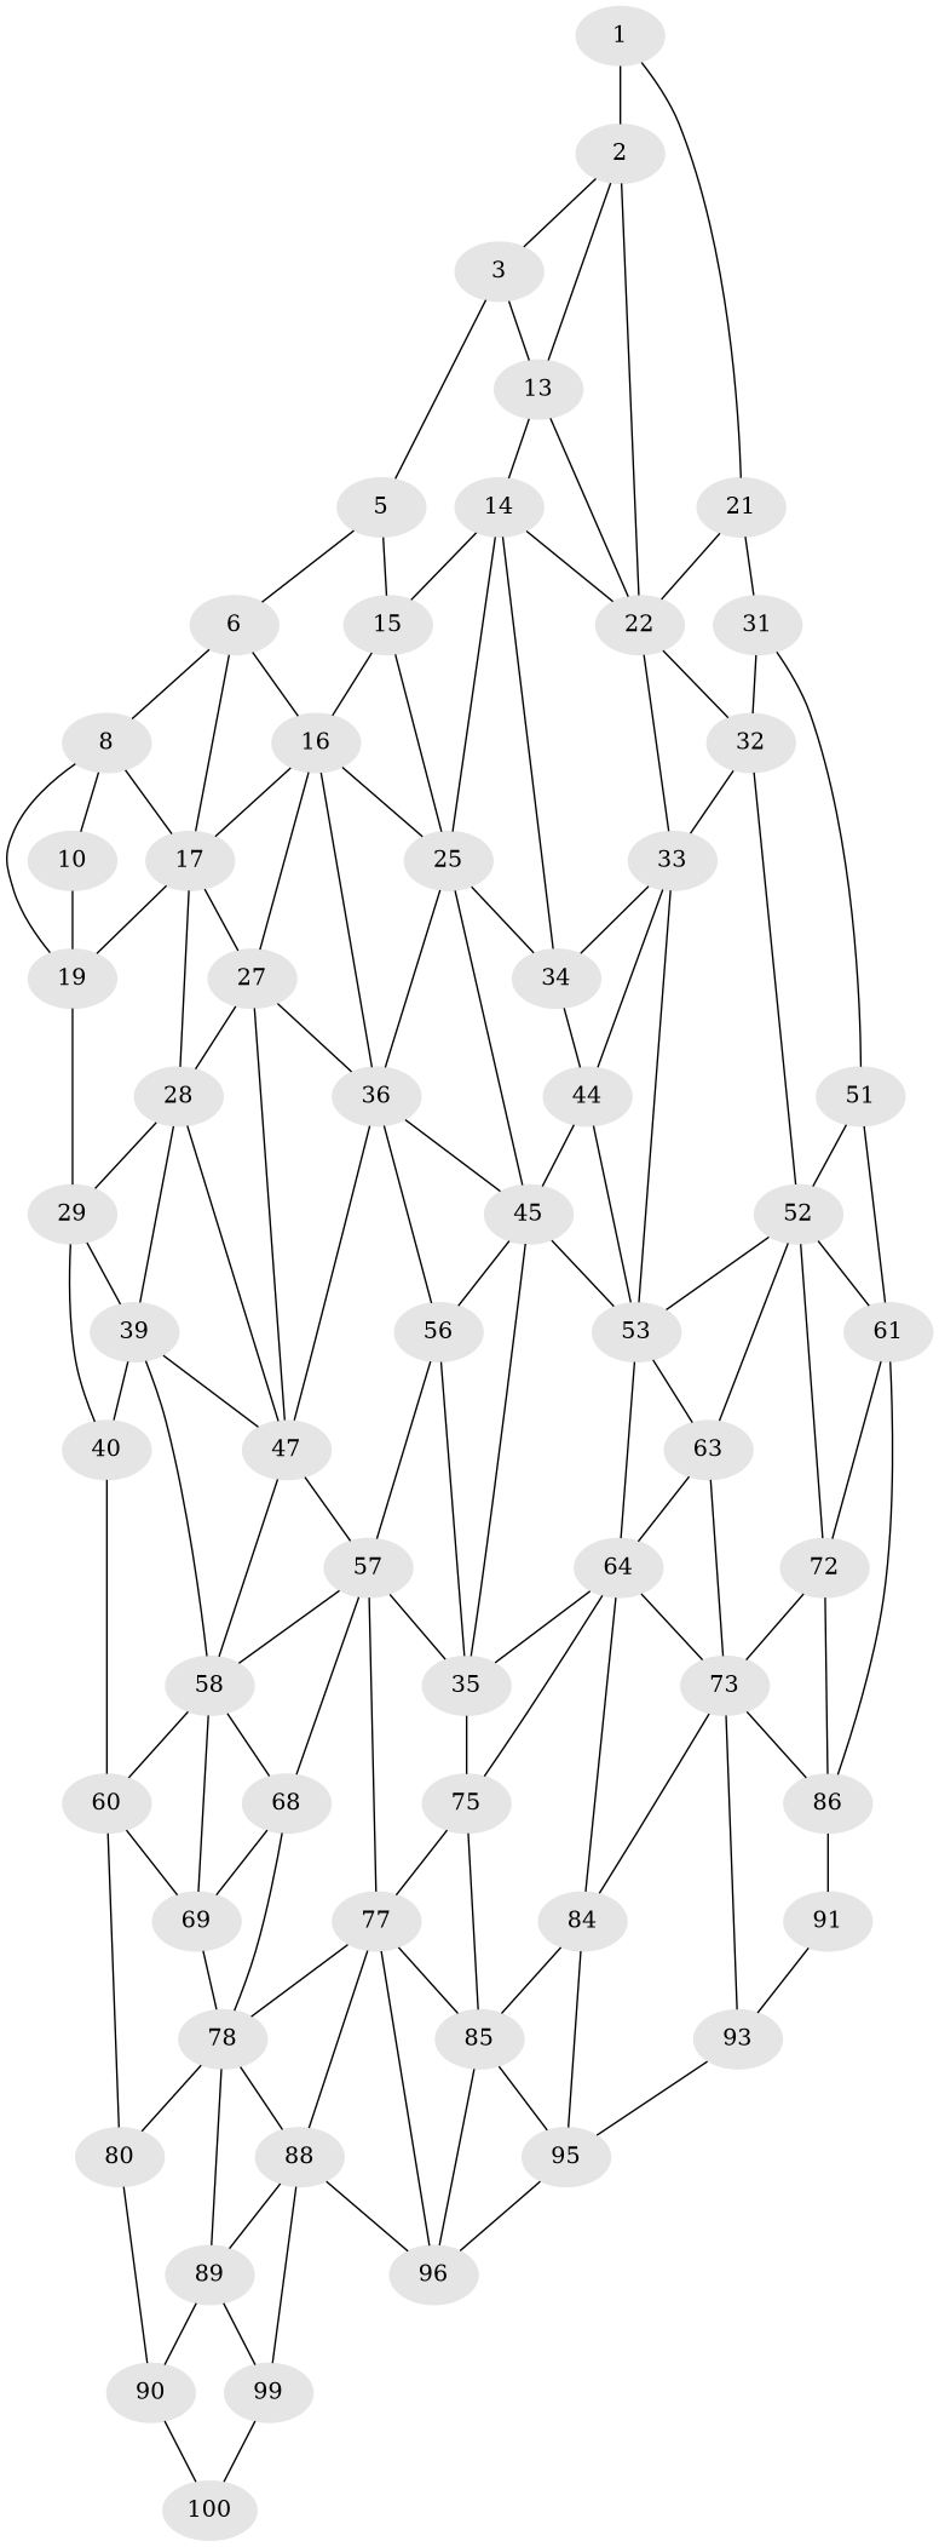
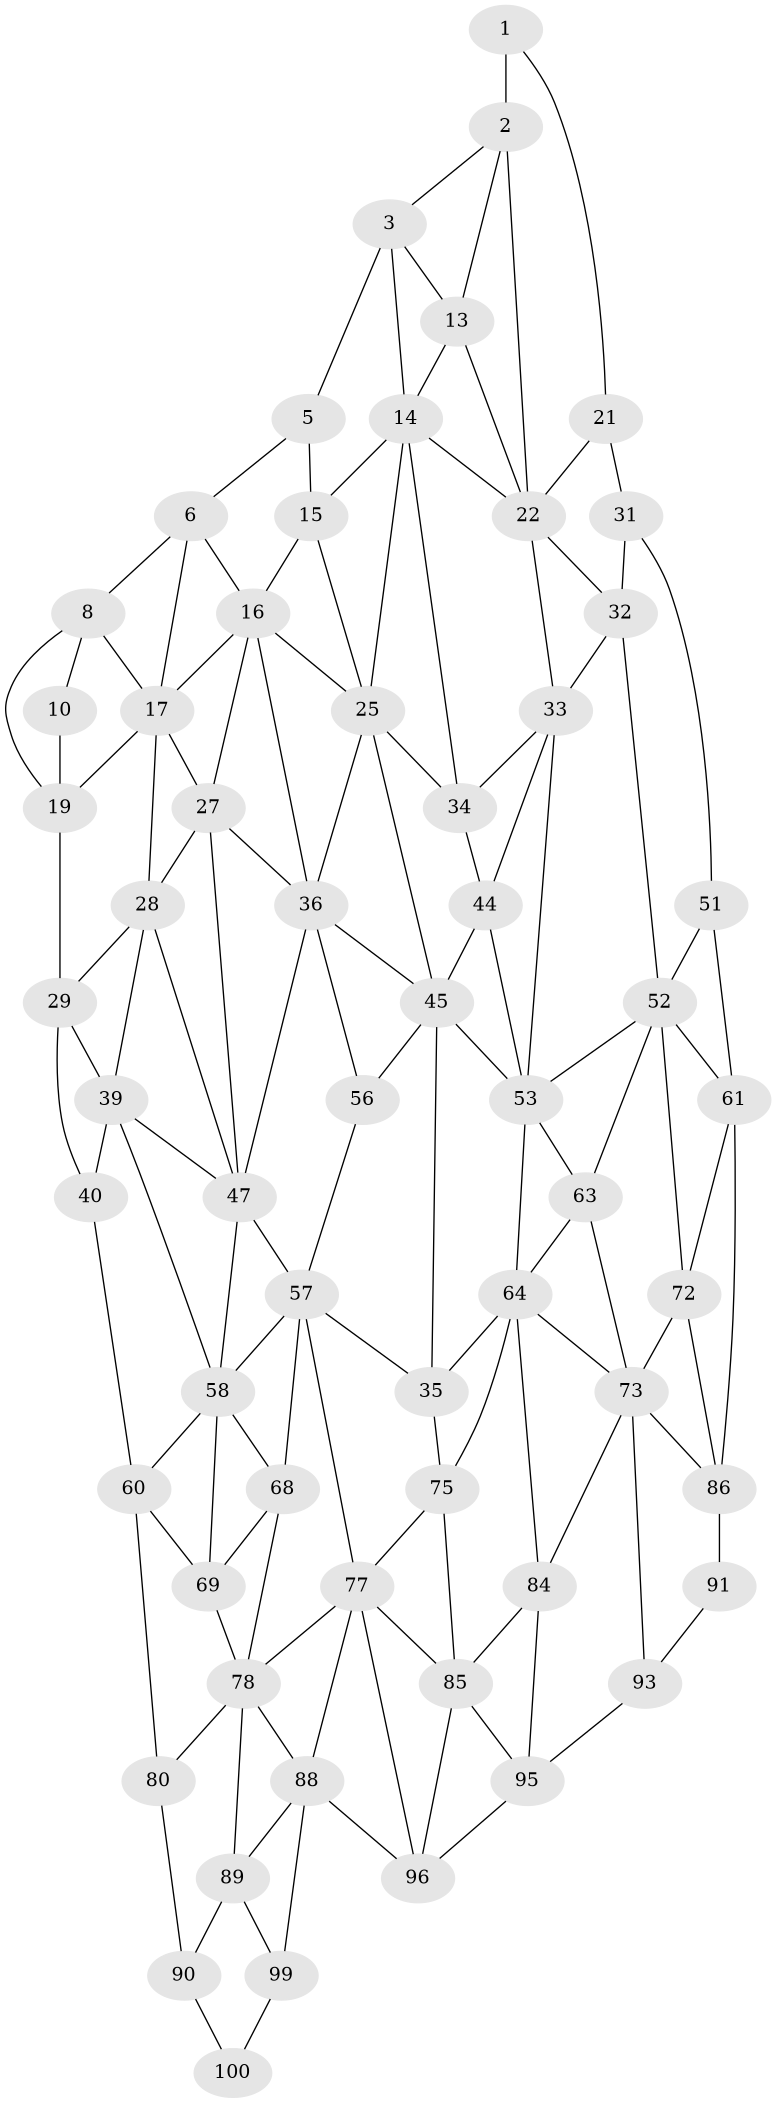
  graph {
    node [color=gray90 style=filled]
    1 [super="+11"]
    2 [super="+12"]
    21
    3 [super="+4"]
    13
    22 [super="+23"]
    31 [super="+41"]
    5
    14 [super="+24"]
    32 [super="+42"]
    33 [super="+43"]
    6 [super="+7"]
    15
    25 [super="+35"]
    34
    8 [super="+9"]
    16 [super="+26"]
    17 [super="+18"]
    10
    19 [super="+20"]
    27 [super="+37"]
    36 [super="+46"]
    28 [super="+38"]
    29 [super="+30"]
    45 [super="+55"]
    44
    47 [super="+48"]
    56
    39 [super="+49"]
    40 [super="+50"]
    51
    52 [super="+62"]
    53 [super="+54"]
    n34 [label=35 super="+66"]
    58 [super="+59"]
    57 [super="+67"]
    60 [super="+70"]
    61 [super="+71"]
    63
    72
    64 [super="+74"]
    68
    69
    80
    75 [super="+76"]
    77 [super="+87"]
    n47 [label=86 super="+82"]
    73 [super="+83"]
    84
    78 [super="+79"]
    85 [super="+86"]
    88 [super="+98"]
    96 [super="+97"]
    90
    91 [super="+92"]
    93
    n57 [label=95 super="+95"]
    89
    99
    100
    1 -- 2 [weight=2]
    1 -- 21
    2 -- 3
    2 -- 13
    2 -- 22
    21 -- 22
    21 -- 31
    3 -- 13
    3 -- 5
+   3 -- 14
    13 -- 22
    13 -- 14
    22 -- 32
    22 -- 33
    31 -- 32 [weight=2]
    31 -- 51
    5 -- 6
    5 -- 15
    14 -- 22
    14 -- 15
    14 -- 25
    14 -- 34
    32 -- 33 [weight=2]
    32 -- 52
    33 -- 34
    33 -- 44
    33 -- 53
    6 -- 8
    6 -- 16
    6 -- 17
    15 -- 25
    15 -- 16
    25 -- 34
    25 -- 36
    25 -- 45
    34 -- 44
    8 -- 17
    8 -- 10
    8 -- 19
    16 -- 25
    16 -- 17
    16 -- 27
    16 -- 36
    17 -- 19
    17 -- 27
    17 -- 28
    10 -- 19
    19 -- 29 [weight=2]
    27 -- 36
    27 -- 28 [weight=2]
    27 -- 47
    36 -- 45
    36 -- 47
    36 -- 56
    28 -- 29
    28 -- 47
    28 -- 39
    29 -- 39
    29 -- 40
    45 -- 56
    45 -- 53
    45 -- n34
    44 -- 45
    44 -- 53
    47 -- 58
    47 -- 57
-   56 -- n34
    56 -- 57
    39 -- 47
    39 -- 40 [weight=2]
    39 -- 58
    40 -- 60
    51 -- 52
    51 -- 61
    52 -- 53
    52 -- 61
    52 -- 63
    52 -- 72
    53 -- 63
    53 -- 64
    n34 -- 75 [weight=2]
    58 -- 60
    58 -- 68
    58 -- 69
    57 -- n34
    57 -- 58
    57 -- 68
    57 -- 77
    60 -- 69
    60 -- 80
    61 -- 72
    61 -- n47
    63 -- 64
    63 -- 73
    72 -- n47
    72 -- 73
    64 -- n34
    64 -- 75
    64 -- 73
    64 -- 84
    68 -- 69
    68 -- 78
    69 -- 78
    80 -- 90
    75 -- 77
    75 -- 85 [weight=2]
    77 -- 78
    77 -- 85
    77 -- 88
    77 -- 96
    n47 -- 91 [weight=2]
    73 -- n47
    73 -- 84
    73 -- 93
    84 -- 85
    84 -- n57
    78 -- 80
    78 -- 88
    78 -- 89
    85 -- 96
    85 -- n57
    88 -- 96
    88 -- 89
    88 -- 99
    90 -- 100
    91 -- 93
    93 -- n57
    n57 -- 96
    89 -- 90
    89 -- 99
    99 -- 100
  }
